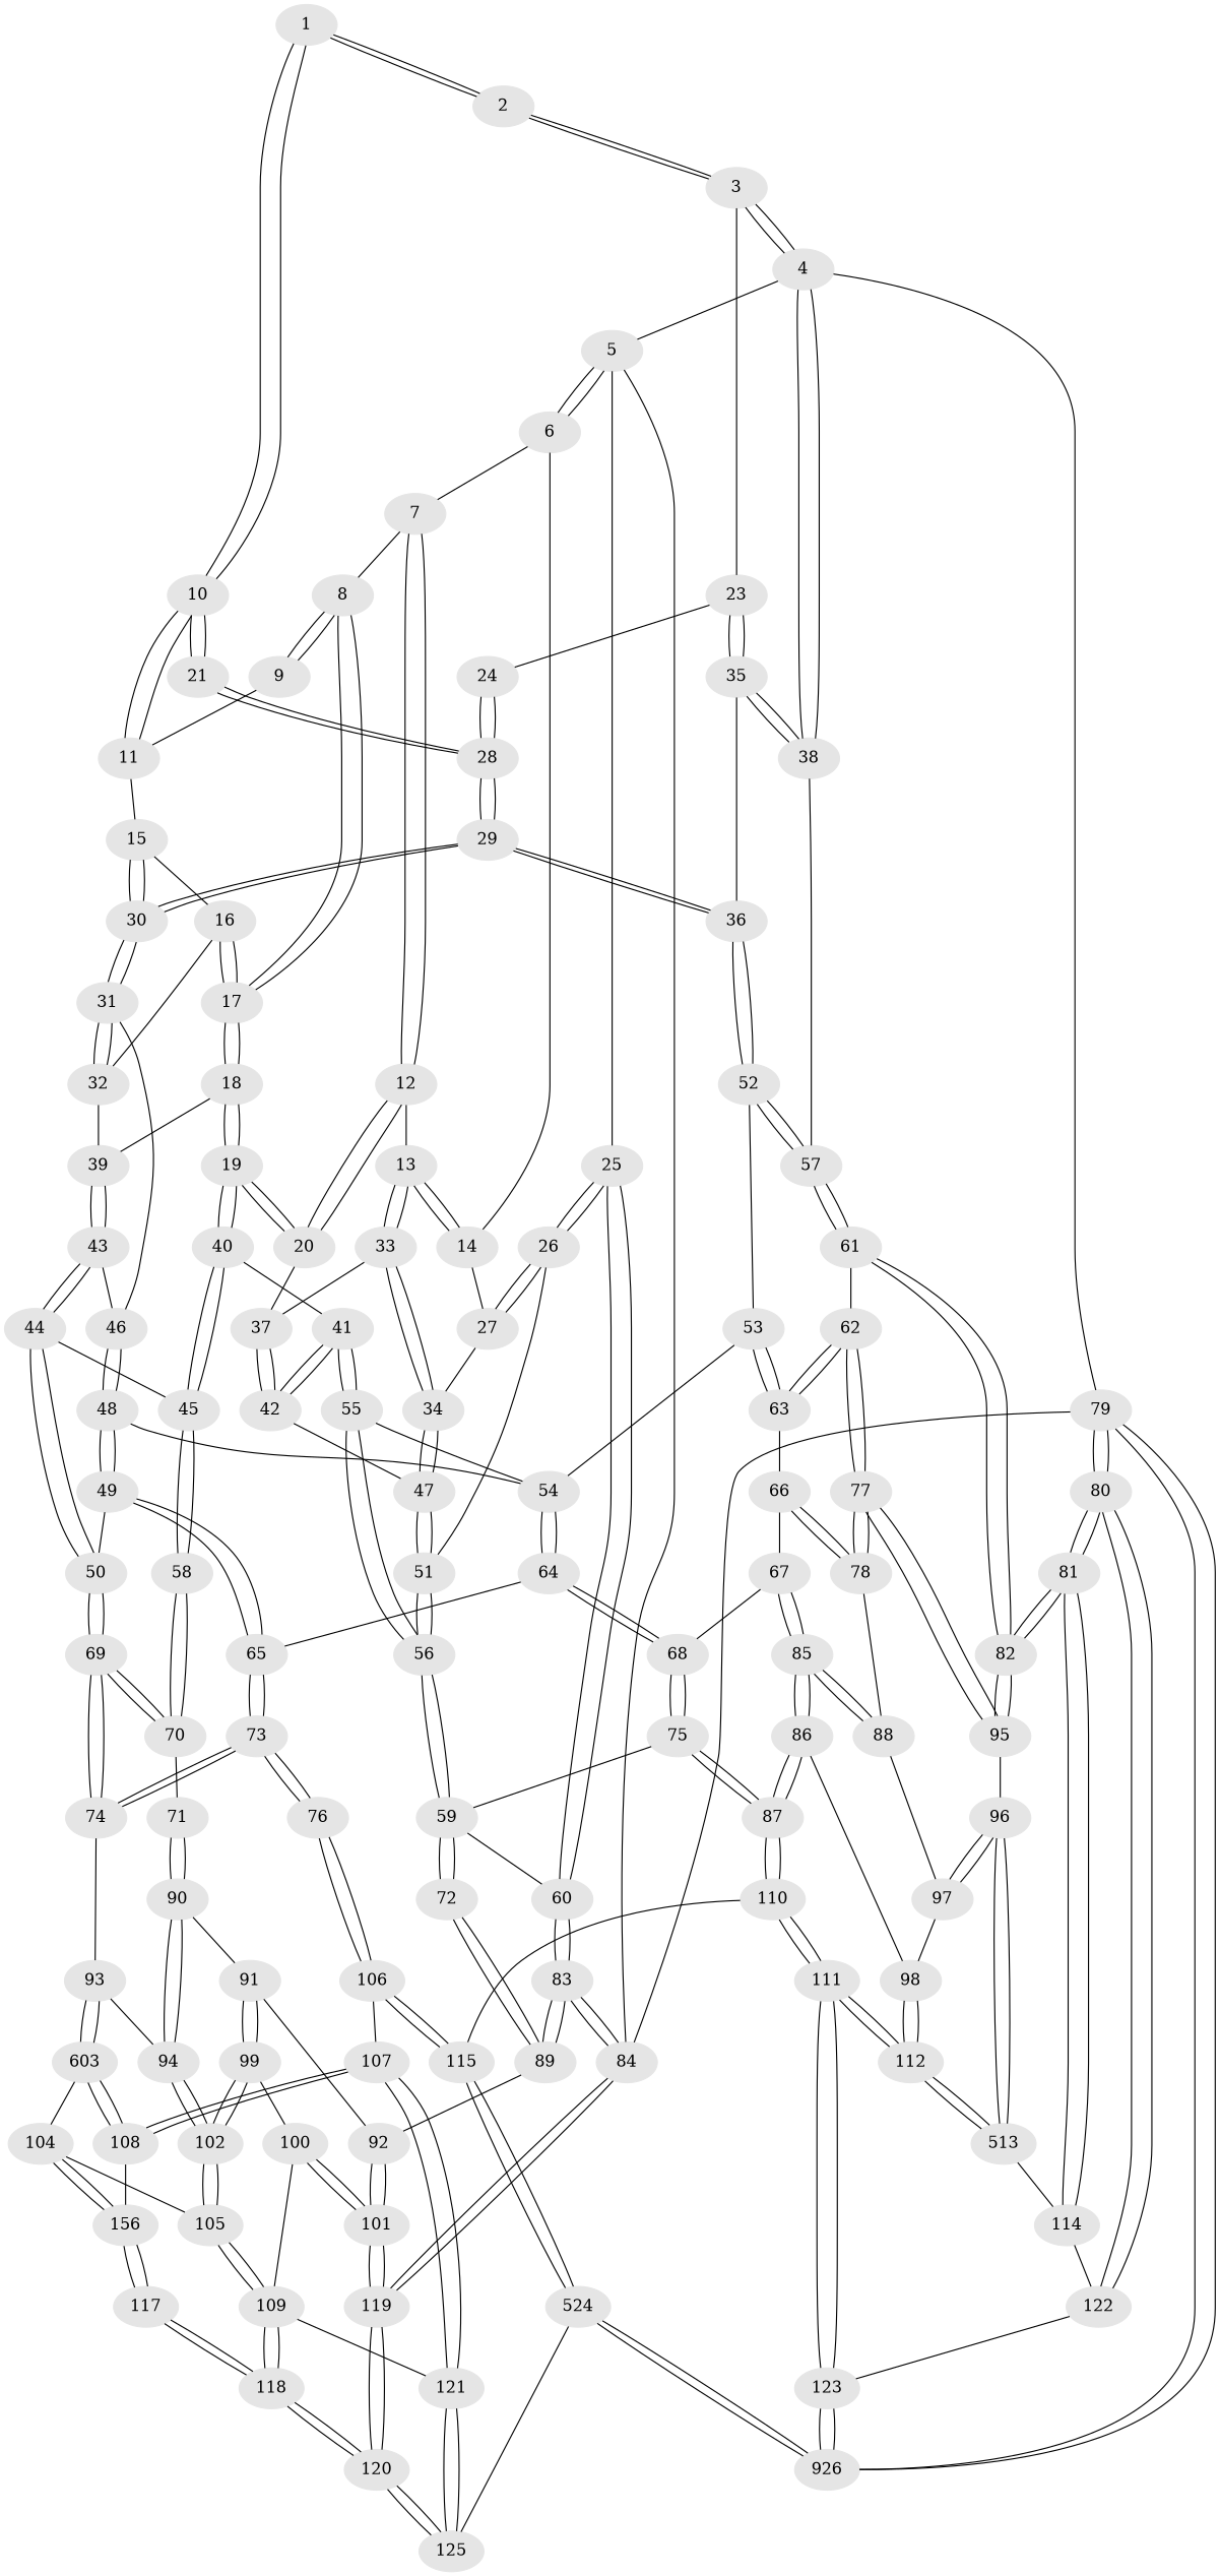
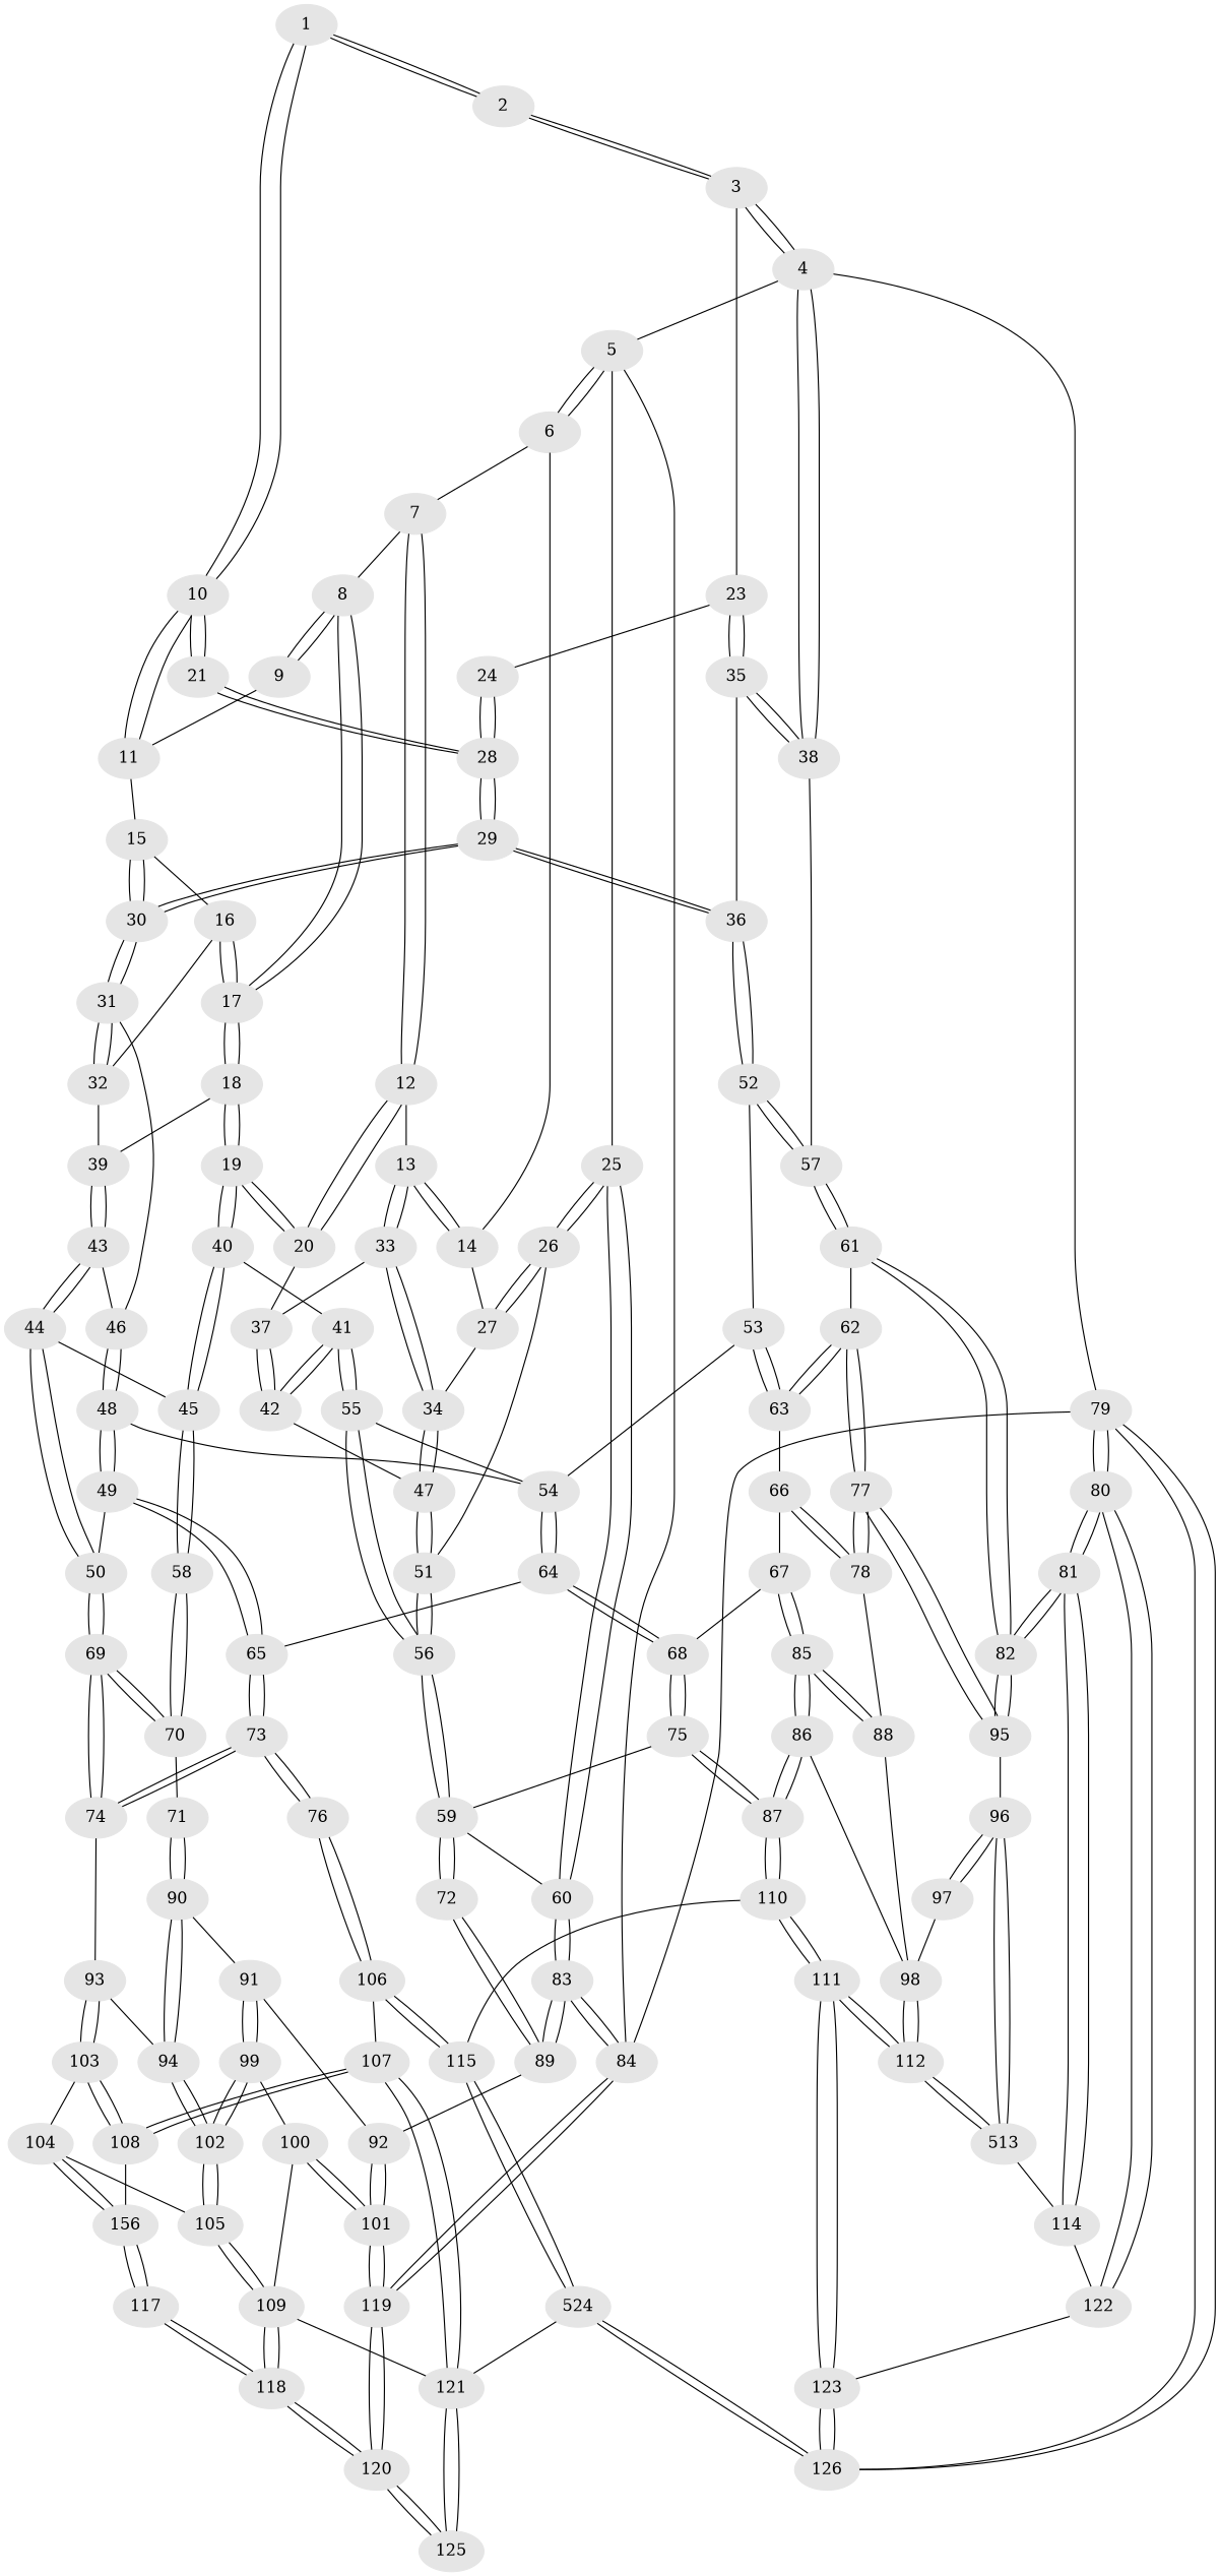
  graph {
    fontname="DejaVu Serif"
    node [color=gray90 fontname="DejaVu Serif" style=filled]
    edge [fontname="DejaVu Serif"]
    1
    2
    10
    3
    11
    21
    4
    23
    5
    38
    79
    24
    35
    6
    25
    84
    57
    80
-   126 [label=926]
+   126
    7
    14
    26
    60
    119
    8
    12
    27
    9
    17
    13
    20
    18
    15
    28
    16
    30
    33
    37
    34
    32
    31
    39
    19
    40
    43
    41
    45
    42
    29
    36
    51
    83
    56
    47
    52
    46
    48
    53
    61
    44
    55
    58
    54
    50
    69
    70
    49
    65
    64
    73
    74
    59
    63
    66
    68
    72
    62
    82
    71
    89
    77
    95
    78
    67
    75
    76
    85
    88
    86
    87
    93
    90
    91
    94
    92
    106
-   103 [label=603]
+   103
    110
    107
    115
    96
    97
    81
    122
    114
    123
    120
    98
    112
    111
    101
    99
    102
    100
    104
    108
    105
    n118 [label=513]
    109
    121
    118
    n122 [label=156]
    117
    n124 [label=524]
    125
    1 -- 2
    1 -- 2
    1 -- 10
    1 -- 10
    2 -- 3
    2 -- 3
    10 -- 11
    10 -- 11
    10 -- 21
    10 -- 21
    3 -- 4
    3 -- 4
    3 -- 23
    11 -- 15
    21 -- 28
    21 -- 28
    4 -- 5
    4 -- 38
    4 -- 38
    4 -- 79
    23 -- 24
    23 -- 35
    23 -- 35
    5 -- 6
    5 -- 6
    5 -- 25
    5 -- 84
    38 -- 57
    79 -- 84
    79 -- 80
    79 -- 80
    79 -- 126
    79 -- 126
    24 -- 28
    24 -- 28
    35 -- 38
    35 -- 38
    35 -- 36
    6 -- 7
    6 -- 14
    25 -- 26
    25 -- 26
    25 -- 60
    25 -- 60
    84 -- 119
    84 -- 119
    57 -- 61
    57 -- 61
    80 -- 81
    80 -- 81
    80 -- 122
    80 -- 122
    7 -- 8
    7 -- 12
    7 -- 12
    14 -- 27
    26 -- 27
    26 -- 27
    26 -- 51
    60 -- 83
    60 -- 83
    119 -- 120
    119 -- 120
    8 -- 9
    8 -- 9
    8 -- 17
    8 -- 17
    12 -- 13
    12 -- 20
    12 -- 20
    27 -- 34
    9 -- 11
    17 -- 18
    17 -- 18
    13 -- 14
    13 -- 14
    13 -- 33
    13 -- 33
    20 -- 37
    18 -- 39
    18 -- 19
    18 -- 19
    15 -- 16
    15 -- 30
    15 -- 30
    28 -- 29
    28 -- 29
    16 -- 17
    16 -- 17
    16 -- 32
    30 -- 31
    30 -- 31
    33 -- 37
    33 -- 34
    33 -- 34
    37 -- 42
    37 -- 42
    34 -- 47
    34 -- 47
    32 -- 39
    31 -- 32
    31 -- 32
    31 -- 46
    39 -- 43
    39 -- 43
    19 -- 20
    19 -- 20
    19 -- 40
    19 -- 40
    40 -- 41
    40 -- 45
    40 -- 45
    43 -- 46
    43 -- 44
    43 -- 44
    41 -- 42
    41 -- 42
    41 -- 55
    41 -- 55
    45 -- 58
    45 -- 58
    42 -- 47
    29 -- 30
    29 -- 30
    29 -- 36
    29 -- 36
    36 -- 52
    36 -- 52
    51 -- 56
    51 -- 56
    83 -- 84
    83 -- 84
    83 -- 89
    83 -- 89
    56 -- 59
    56 -- 59
    47 -- 51
    47 -- 51
    52 -- 57
    52 -- 57
    52 -- 53
    46 -- 48
    46 -- 48
    48 -- 54
    48 -- 49
    48 -- 49
    53 -- 54
    53 -- 63
    53 -- 63
    61 -- 62
    61 -- 82
    61 -- 82
    44 -- 45
    44 -- 50
    44 -- 50
    55 -- 56
    55 -- 56
    55 -- 54
    58 -- 70
    58 -- 70
    54 -- 64
    54 -- 64
    50 -- 69
    50 -- 69
    69 -- 70
    69 -- 70
    69 -- 74
    69 -- 74
    70 -- 71
    49 -- 50
    49 -- 65
    49 -- 65
    65 -- 73
    65 -- 73
    64 -- 65
    64 -- 68
    64 -- 68
    73 -- 74
    73 -- 74
    73 -- 76
    73 -- 76
    74 -- 93
    59 -- 60
    59 -- 72
    59 -- 72
    63 -- 66
    66 -- 78
    66 -- 78
    66 -- 67
    68 -- 75
    68 -- 75
    72 -- 89
    72 -- 89
    62 -- 63
    62 -- 63
    62 -- 77
    62 -- 77
    82 -- 95
    82 -- 95
    71 -- 90
    71 -- 90
    89 -- 92
    77 -- 95
    77 -- 95
    77 -- 78
    77 -- 78
    95 -- 96
    78 -- 88
    67 -- 68
    67 -- 85
    67 -- 85
    75 -- 59
    75 -- 87
    75 -- 87
    76 -- 106
    76 -- 106
    85 -- 88
    85 -- 88
    85 -- 86
    85 -- 86
-   88 -- 97
+   88 -- 98
    86 -- 87
    86 -- 87
    86 -- 98
    87 -- 110
    87 -- 110
    93 -- 94
    93 -- 103
    93 -- 103
    90 -- 91
    90 -- 94
    90 -- 94
    91 -- 92
    91 -- 99
    91 -- 99
    94 -- 102
    94 -- 102
    92 -- 101
    92 -- 101
    106 -- 107
    106 -- 115
    106 -- 115
    103 -- 104
    103 -- 108
    103 -- 108
    110 -- 115
    110 -- 111
    110 -- 111
    107 -- 108
    107 -- 108
    107 -- 121
    107 -- 121
    115 -- n124
    115 -- n124
    96 -- 97
    96 -- 97
    96 -- n118
    96 -- n118
    97 -- 98
    81 -- 82
    81 -- 82
    81 -- 114
    81 -- 114
    122 -- 123
    114 -- 122
    123 -- 126
    123 -- 126
    120 -- 125
    120 -- 125
    98 -- 112
    98 -- 112
    112 -- n118
    112 -- n118
    111 -- 123
    111 -- 123
    111 -- 112
    111 -- 112
    101 -- 119
    101 -- 119
    99 -- 102
    99 -- 102
    99 -- 100
    102 -- 105
    102 -- 105
    100 -- 101
    100 -- 101
    100 -- 109
    104 -- 105
    104 -- n122
    104 -- n122
    108 -- n122
    105 -- 109
    105 -- 109
    n118 -- 114
    109 -- 121
    109 -- 118
    109 -- 118
    121 -- 125
    121 -- 125
    118 -- 120
    118 -- 120
    n122 -- 117
    n122 -- 117
    117 -- 118
    117 -- 118
    n124 -- 126
    n124 -- 126
-   n124 -- 125
+   n124 -- 121
  }
